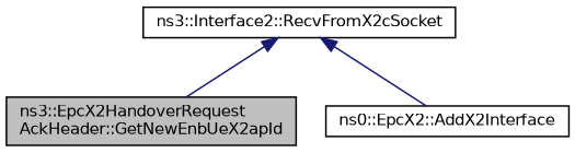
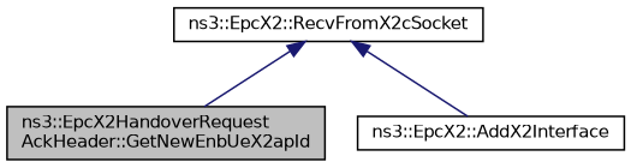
  digraph {
    rankdir=TB
    node [color=black fillcolor=white fontname=Helvetica fontsize=10 shape=record style=filled]
    edge [color=midnightblue dir=back fontname=Helvetica fontsize=10 labelfontname=Helvetica labelfontsize=10 style=solid]
    n1 [fillcolor=grey75 fontcolor=black height=0.2 label="ns3::EpcX2HandoverRequest\lAckHeader::GetNewEnbUeX2apId" width=0.4]
-   n2 [height=0.2 label="ns3::Interface2::RecvFromX2cSocket" width=0.4]
-   n3 [height=0.2 label="ns0::EpcX2::AddX2Interface" width=0.4]
+   n2 [height=0.2 label="ns3::EpcX2::RecvFromX2cSocket" width=0.4]
+   n3 [height=0.2 label="ns3::EpcX2::AddX2Interface" width=0.4]
    n2 -> n1
    n2 -> n3
  }
